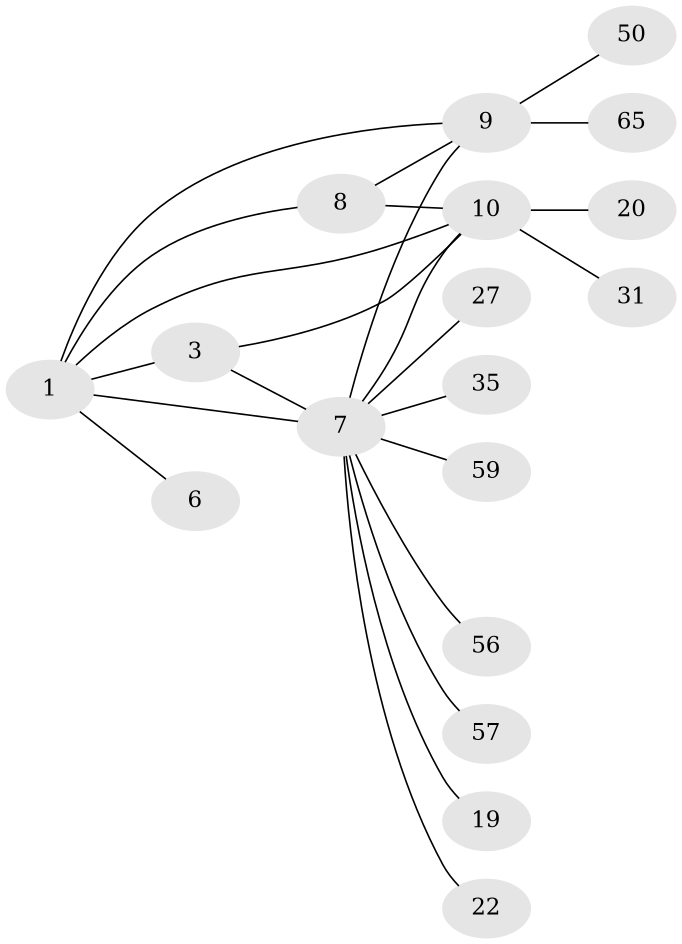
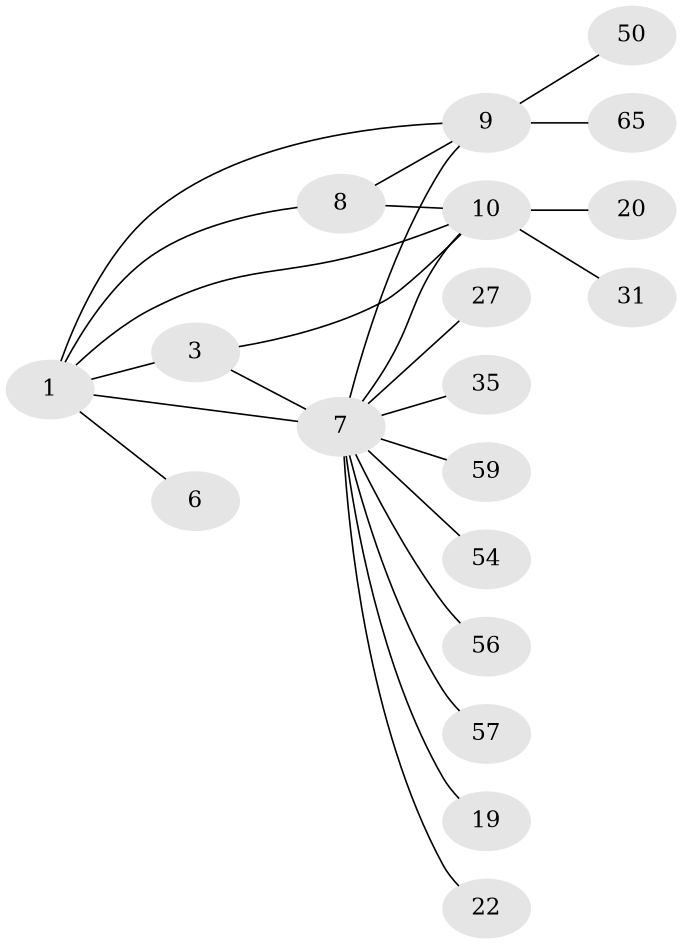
  graph {
    rankdir=LR
    node [color=gray90 style=filled]
    1 [super="+25+4+26+51+48+2"]
    3
    6 [super="+33+36+60+42"]
    7 [super="+21+13+55+32+24"]
    8 [super="+28+38+12+23"]
    9 [super="+34"]
    10 [super="+11"]
    19
    22
    27
    35
    n12 [label=59]
+   54
    56
    57
    50
    65
    20 [super="+66"]
    31
    1 -- 3 [weight=2]
    1 -- 6 [weight=2]
    1 -- 7 [weight=4]
    1 -- 8 [weight=2]
    1 -- 9
    1 -- 10
    3 -- 7
    3 -- 10
    7 -- 9
    7 -- 10
    7 -- 19
    7 -- 22
    7 -- 27
    7 -- 35
    7 -- n12
+   7 -- 54
    7 -- 56
    7 -- 57
    8 -- 9
    8 -- 10 [weight=2]
    9 -- 50
    9 -- 65
    10 -- 20
    10 -- 31
  }
